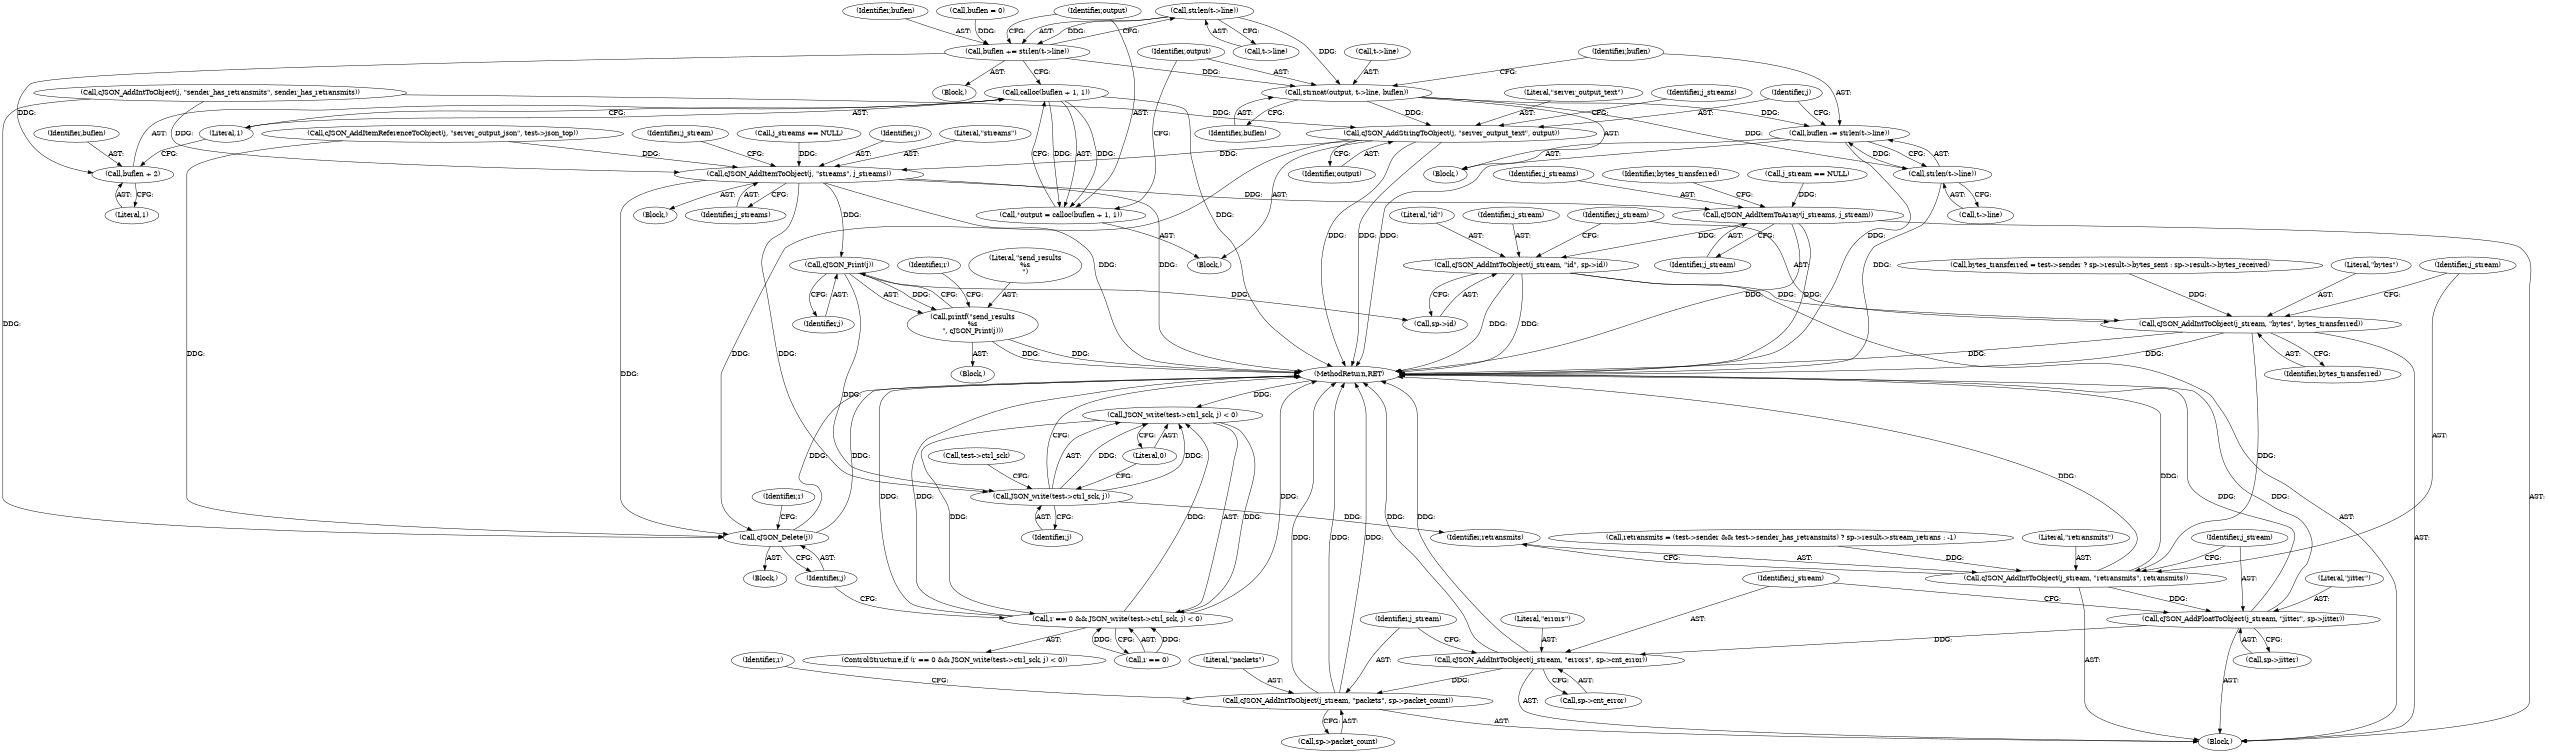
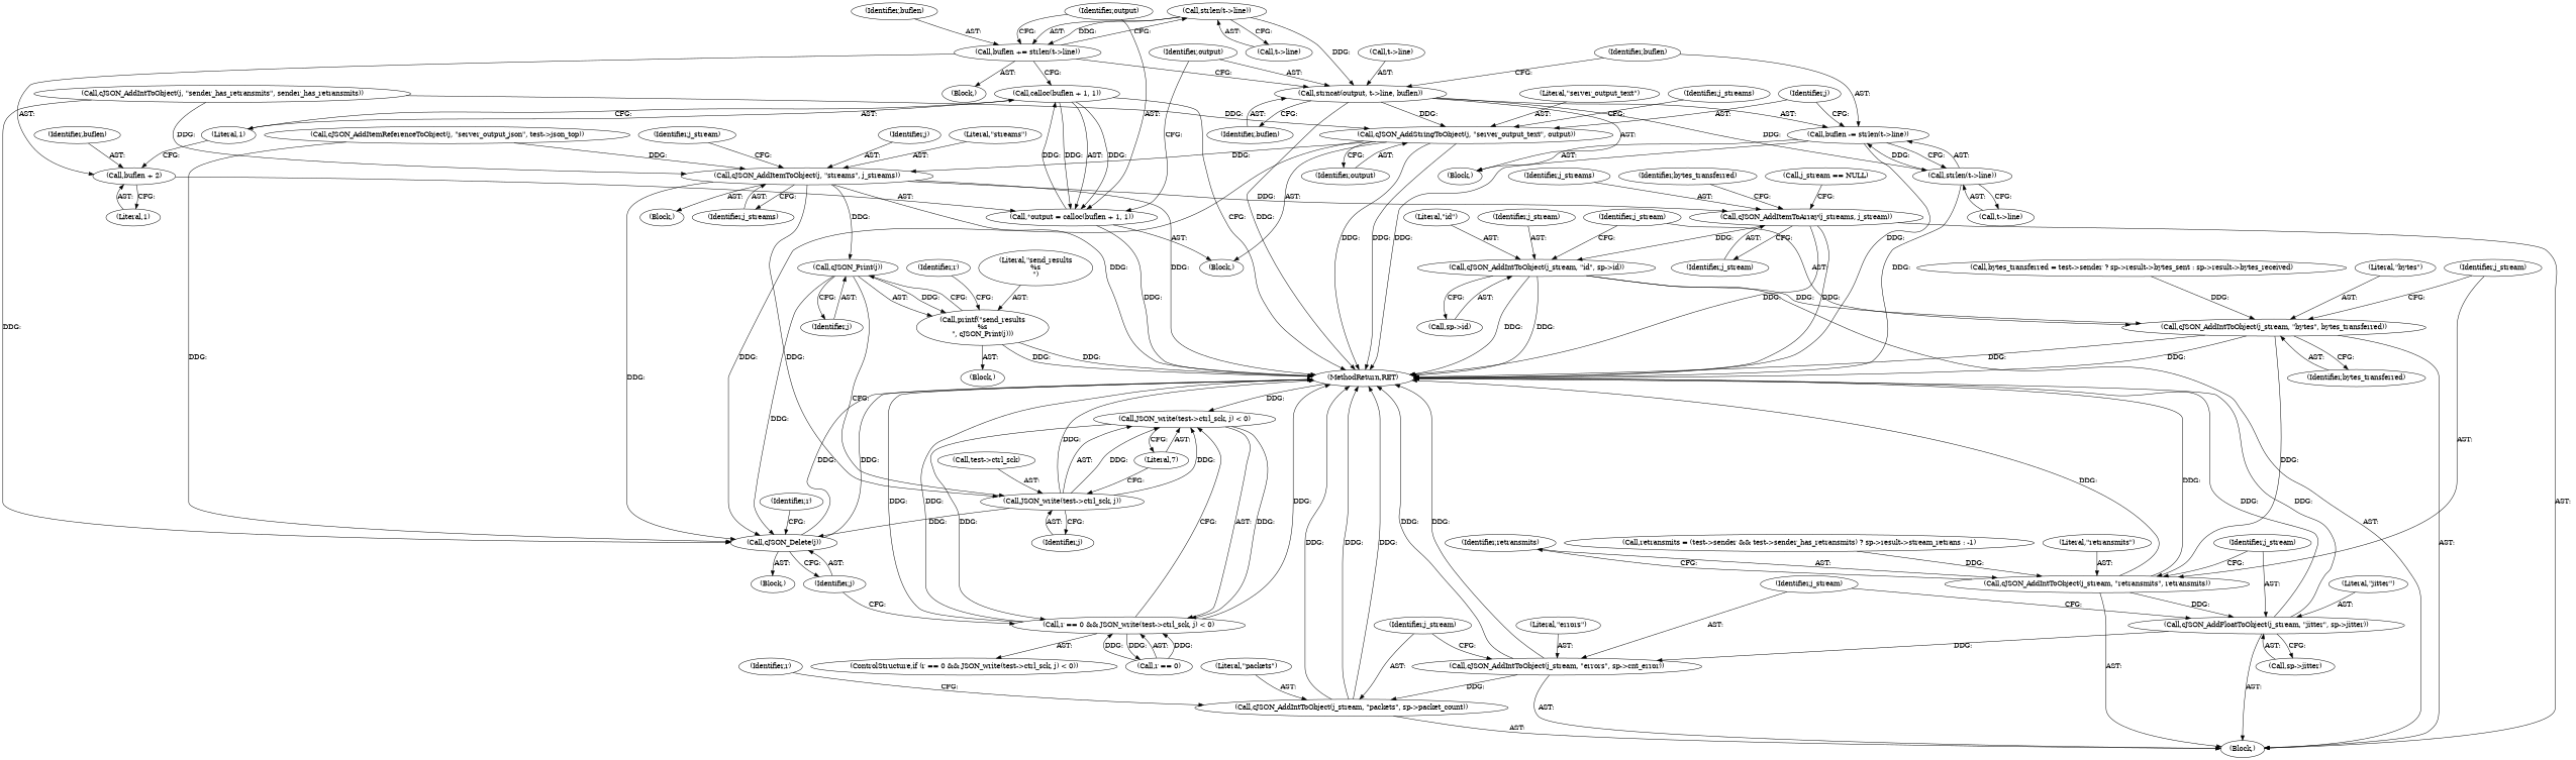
  digraph {
    n1 [label="(Call,strlen(t->line))"]
    n2 [label="(Call,buflen += strlen(t->line))"]
    n3 [label="(Call,strncat(output, t->line, buflen))"]
    n4 [label="(Call,t->line)"]
    n5 [label="(Call,calloc(buflen + 1, 1))"]
    n6 [label="(Call,buflen + 2)"]
    n7 [label="(Block,)"]
    n8 [label="(MethodReturn,RET)"]
    n9 [label="(Call,buflen -= strlen(t->line))"]
    n10 [label="(Call,strlen(t->line))"]
    n11 [label="(Call,cJSON_AddStringToObject(j, \"server_output_text\", output))"]
    n12 [label="(Identifier,buflen)"]
    n13 [label="(Block,)"]
    n14 [label="(Call,*output = calloc(buflen + 1, 1))"]
    n15 [label="(Literal,1)"]
    n16 [label="(Literal,1)"]
    n17 [label="(Block,)"]
    n18 [label="(Call,JSON_write(test->ctrl_sck, j) < 0)"]
    n19 [label="(Call,t->line)"]
    n20 [label="(Call,cJSON_AddItemToObject(j, \"streams\", j_streams))"]
    n21 [label="(Call,cJSON_Delete(j))"]
    n22 [label="(Identifier,output)"]
    n23 [label="(Call,cJSON_AddItemToArray(j_streams, j_stream))"]
    n24 [label="(Call,cJSON_Print(j))"]
    n25 [label="(Call,JSON_write(test->ctrl_sck, j))"]
    n26 [label="(Identifier,j_streams)"]
    n27 [label="(Block,)"]
    n28 [label="(Block,)"]
    n29 [label="(Identifier,j)"]
    n30 [label="(Call,cJSON_AddIntToObject(j_stream, \"id\", sp->id))"]
    n31 [label="(Identifier,j_stream)"]
    n32 [label="(Block,)"]
    n33 [label="(Call,printf(\"send_results\n%s\n\", cJSON_Print(j)))"]
    n34 [label="(Identifier,j)"]
    n35 [label="(Identifier,j)"]
    n36 [label="(Call,cJSON_AddIntToObject(j_stream, \"bytes\", bytes_transferred))"]
    n37 [label="(Call,sp->id)"]
    n38 [label="(Call,cJSON_AddIntToObject(j_stream, \"retransmits\", retransmits))"]
    n39 [label="(Identifier,bytes_transferred)"]
    n40 [label="(Call,cJSON_AddFloatToObject(j_stream, \"jitter\", sp->jitter))"]
    n41 [label="(Identifier,retransmits)"]
    n42 [label="(Call,cJSON_AddIntToObject(j_stream, \"errors\", sp->cnt_error))"]
    n43 [label="(Call,sp->jitter)"]
    n44 [label="(Call,cJSON_AddIntToObject(j_stream, \"packets\", sp->packet_count))"]
-   n45 [label="(Call,sp->cnt_error)"]
-   n46 [label="(Call,sp->packet_count)"]
    n47 [label="(Block,)"]
    n48 [label="(Call,r == 0 && JSON_write(test->ctrl_sck, j) < 0)"]
-   n49 [label="(Literal,0)"]
+   n49 [label="(Literal,7)"]
    n50 [label="(Call,r == 0)"]
    n51 [label="(ControlStructure,if (r == 0 && JSON_write(test->ctrl_sck, j) < 0))"]
-   n52 [label="(Call,buflen = 0)"]
    n53 [label="(Identifier,bytes_transferred)"]
    n54 [label="(Identifier,j_streams)"]
    n55 [label="(Call,t->line)"]
    n56 [label="(Call,test->ctrl_sck)"]
    n57 [label="(Literal,\"send_results\n%s\n\")"]
    n58 [label="(Call,cJSON_AddIntToObject(j, \"sender_has_retransmits\", sender_has_retransmits))"]
    n59 [label="(Call,retransmits = (test->sender && test->sender_has_retransmits) ? sp->result->stream_retrans : -1)"]
    n60 [label="(Identifier,output)"]
    n61 [label="(Identifier,j_stream)"]
    n62 [label="(Identifier,j_stream)"]
    n63 [label="(Identifier,j)"]
    n64 [label="(Identifier,j_stream)"]
    n65 [label="(Identifier,j_stream)"]
    n66 [label="(Identifier,output)"]
    n67 [label="(Literal,\"retransmits\")"]
    n68 [label="(Literal,\"streams\")"]
    n69 [label="(Literal,\"bytes\")"]
    n70 [label="(Identifier,j_stream)"]
    n71 [label="(Call,bytes_transferred = test->sender ? sp->result->bytes_sent : sp->result->bytes_received)"]
    n72 [label="(Identifier,r)"]
    n73 [label="(Identifier,j_stream)"]
    n74 [label="(Call,cJSON_AddItemReferenceToObject(j, \"server_output_json\", test->json_top))"]
    n75 [label="(Identifier,j_stream)"]
    n76 [label="(Literal,\"packets\")"]
    n77 [label="(Identifier,r)"]
    n78 [label="(Literal,\"errors\")"]
    n79 [label="(Call,j_stream == NULL)"]
-   n80 [label="(Call,j_streams == NULL)"]
    n81 [label="(Identifier,r)"]
    n82 [label="(Literal,\"server_output_text\")"]
    n83 [label="(Identifier,j_streams)"]
    n84 [label="(Identifier,buflen)"]
    n85 [label="(Identifier,buflen)"]
    n86 [label="(Identifier,buflen)"]
    n87 [label="(Identifier,j)"]
    n88 [label="(Literal,\"jitter\")"]
    n89 [label="(Literal,\"id\")"]
    n1 -> n2 [label="AST: "]
    n1 -> n2 [label="DDG: "]
    n1 -> n3 [label="DDG: "]
    n1 -> n4 [label="CFG: "]
    n2 -> n1 [label="CFG: "]
-   n2 -> n3 [label="DDG: "]
+   n2 -> n3 [label="CFG: "]
    n2 -> n5 [label="CFG: "]
-   n2 -> n6 [label="DDG: "]
+   n2 -> n6 [label="AST: "]
    n2 -> n7 [label="AST: "]
-   n3 -> n9 [label="DDG: "]
+   n3 -> n8 [label="DDG: "]
+   n3 -> n9 [label="AST: "]
    n3 -> n10 [label="DDG: "]
    n3 -> n11 [label="DDG: "]
    n3 -> n12 [label="CFG: "]
    n3 -> n13 [label="AST: "]
    n4 -> n1 [label="AST: "]
-   n5 -> n8 [label="DDG: "]
+   n5 -> n8 [label="CFG: "]
    n5 -> n14 [label="AST: "]
    n5 -> n14 [label="DDG: "]
    n5 -> n14 [label="DDG: "]
    n5 -> n15 [label="CFG: "]
-   n6 -> n5 [label="AST: "]
+   n6 -> n14 [label="AST: "]
    n6 -> n16 [label="CFG: "]
    n8 -> n18 [label="DDG: "]
    n9 -> n8 [label="DDG: "]
    n9 -> n8 [label="DDG: "]
    n9 -> n10 [label="CFG: "]
    n9 -> n13 [label="AST: "]
    n10 -> n8 [label="DDG: "]
    n10 -> n9 [label="AST: "]
    n10 -> n9 [label="DDG: "]
    n10 -> n19 [label="CFG: "]
    n11 -> n8 [label="DDG: "]
    n11 -> n8 [label="DDG: "]
    n11 -> n17 [label="AST: "]
    n11 -> n20 [label="DDG: "]
    n11 -> n21 [label="DDG: "]
    n11 -> n22 [label="CFG: "]
    n12 -> n3 [label="AST: "]
-   n14 -> n5 [label="CFG: "]
+   n14 -> n5 [label="DDG: "]
+   n14 -> n8 [label="DDG: "]
    n14 -> n17 [label="AST: "]
    n15 -> n5 [label="AST: "]
    n15 -> n6 [label="CFG: "]
    n16 -> n6 [label="AST: "]
    n18 -> n48 [label="AST: "]
    n18 -> n48 [label="DDG: "]
    n18 -> n48 [label="DDG: "]
    n18 -> n49 [label="CFG: "]
    n19 -> n10 [label="AST: "]
    n20 -> n8 [label="DDG: "]
    n20 -> n8 [label="DDG: "]
    n20 -> n21 [label="DDG: "]
    n20 -> n23 [label="DDG: "]
    n20 -> n24 [label="DDG: "]
    n20 -> n25 [label="DDG: "]
    n20 -> n26 [label="CFG: "]
    n20 -> n27 [label="AST: "]
    n21 -> n8 [label="DDG: "]
    n21 -> n8 [label="DDG: "]
    n21 -> n28 [label="AST: "]
    n21 -> n29 [label="CFG: "]
    n22 -> n11 [label="AST: "]
    n23 -> n8 [label="DDG: "]
    n23 -> n8 [label="DDG: "]
    n23 -> n30 [label="DDG: "]
    n23 -> n31 [label="CFG: "]
    n23 -> n32 [label="AST: "]
-   n24 -> n37 [label="DDG: "]
-   n24 -> n25 [label="DDG: "]
+   n24 -> n21 [label="DDG: "]
+   n24 -> n25 [label="CFG: "]
    n24 -> n33 [label="AST: "]
    n24 -> n33 [label="DDG: "]
    n24 -> n34 [label="CFG: "]
-   n25 -> n8 [label="CFG: "]
+   n25 -> n8 [label="DDG: "]
    n25 -> n18 [label="AST: "]
    n25 -> n18 [label="DDG: "]
    n25 -> n18 [label="DDG: "]
-   n25 -> n41 [label="DDG: "]
+   n25 -> n21 [label="DDG: "]
    n25 -> n35 [label="CFG: "]
    n26 -> n20 [label="AST: "]
    n29 -> n21 [label="AST: "]
    n29 -> n48 [label="CFG: "]
    n30 -> n8 [label="DDG: "]
    n30 -> n8 [label="DDG: "]
    n30 -> n32 [label="AST: "]
    n30 -> n36 [label="DDG: "]
    n30 -> n37 [label="CFG: "]
    n31 -> n23 [label="AST: "]
    n33 -> n8 [label="DDG: "]
    n33 -> n8 [label="DDG: "]
    n33 -> n24 [label="CFG: "]
    n33 -> n47 [label="AST: "]
    n34 -> n24 [label="AST: "]
    n35 -> n25 [label="AST: "]
    n36 -> n8 [label="DDG: "]
    n36 -> n8 [label="DDG: "]
    n36 -> n32 [label="AST: "]
    n36 -> n38 [label="DDG: "]
    n36 -> n39 [label="CFG: "]
    n37 -> n30 [label="AST: "]
    n38 -> n8 [label="DDG: "]
    n38 -> n8 [label="DDG: "]
    n38 -> n32 [label="AST: "]
    n38 -> n40 [label="DDG: "]
    n38 -> n41 [label="CFG: "]
    n39 -> n36 [label="AST: "]
    n40 -> n8 [label="DDG: "]
    n40 -> n8 [label="DDG: "]
    n40 -> n32 [label="AST: "]
    n40 -> n42 [label="DDG: "]
    n40 -> n43 [label="CFG: "]
    n41 -> n38 [label="AST: "]
    n42 -> n8 [label="DDG: "]
    n42 -> n8 [label="DDG: "]
    n42 -> n32 [label="AST: "]
    n42 -> n44 [label="DDG: "]
-   n42 -> n45 [label="CFG: "]
    n43 -> n40 [label="AST: "]
    n44 -> n8 [label="DDG: "]
    n44 -> n8 [label="DDG: "]
    n44 -> n8 [label="DDG: "]
    n44 -> n32 [label="AST: "]
-   n44 -> n46 [label="CFG: "]
-   n45 -> n42 [label="AST: "]
-   n46 -> n44 [label="AST: "]
    n48 -> n8 [label="DDG: "]
    n48 -> n8 [label="DDG: "]
    n48 -> n8 [label="DDG: "]
-   n48 -> n18 [label="DDG: "]
-   n48 -> n50 [label="CFG: "]
+   n48 -> n18 [label="CFG: "]
+   n48 -> n50 [label="DDG: "]
    n48 -> n51 [label="AST: "]
    n49 -> n18 [label="AST: "]
    n49 -> n25 [label="CFG: "]
    n50 -> n48 [label="AST: "]
    n50 -> n48 [label="DDG: "]
    n50 -> n48 [label="DDG: "]
-   n52 -> n2 [label="DDG: "]
    n53 -> n23 [label="CFG: "]
    n54 -> n11 [label="CFG: "]
    n55 -> n3 [label="AST: "]
-   n56 -> n25 [label="CFG: "]
+   n56 -> n25 [label="AST: "]
    n57 -> n33 [label="AST: "]
    n58 -> n11 [label="DDG: "]
    n58 -> n20 [label="DDG: "]
    n58 -> n21 [label="DDG: "]
    n59 -> n38 [label="DDG: "]
    n60 -> n3 [label="AST: "]
    n60 -> n14 [label="CFG: "]
    n61 -> n30 [label="CFG: "]
    n61 -> n36 [label="AST: "]
    n62 -> n30 [label="AST: "]
    n63 -> n20 [label="AST: "]
    n64 -> n38 [label="CFG: "]
    n64 -> n40 [label="AST: "]
    n65 -> n40 [label="CFG: "]
    n65 -> n42 [label="AST: "]
    n66 -> n2 [label="CFG: "]
    n66 -> n14 [label="AST: "]
    n67 -> n38 [label="AST: "]
    n68 -> n20 [label="AST: "]
    n69 -> n36 [label="AST: "]
    n70 -> n36 [label="CFG: "]
    n70 -> n38 [label="AST: "]
    n71 -> n36 [label="DDG: "]
    n72 -> n44 [label="CFG: "]
    n73 -> n20 [label="CFG: "]
    n74 -> n20 [label="DDG: "]
    n74 -> n21 [label="DDG: "]
    n75 -> n42 [label="CFG: "]
    n75 -> n44 [label="AST: "]
    n76 -> n44 [label="AST: "]
    n77 -> n21 [label="CFG: "]
    n78 -> n42 [label="AST: "]
-   n79 -> n23 [label="DDG: "]
-   n80 -> n20 [label="DDG: "]
+   n79 -> n23 [label="CFG: "]
    n81 -> n33 [label="CFG: "]
    n82 -> n11 [label="AST: "]
    n83 -> n23 [label="AST: "]
    n84 -> n6 [label="AST: "]
    n85 -> n2 [label="AST: "]
    n86 -> n3 [label="CFG: "]
    n86 -> n9 [label="AST: "]
    n87 -> n9 [label="CFG: "]
    n87 -> n11 [label="AST: "]
    n88 -> n40 [label="AST: "]
    n89 -> n30 [label="AST: "]
  }
